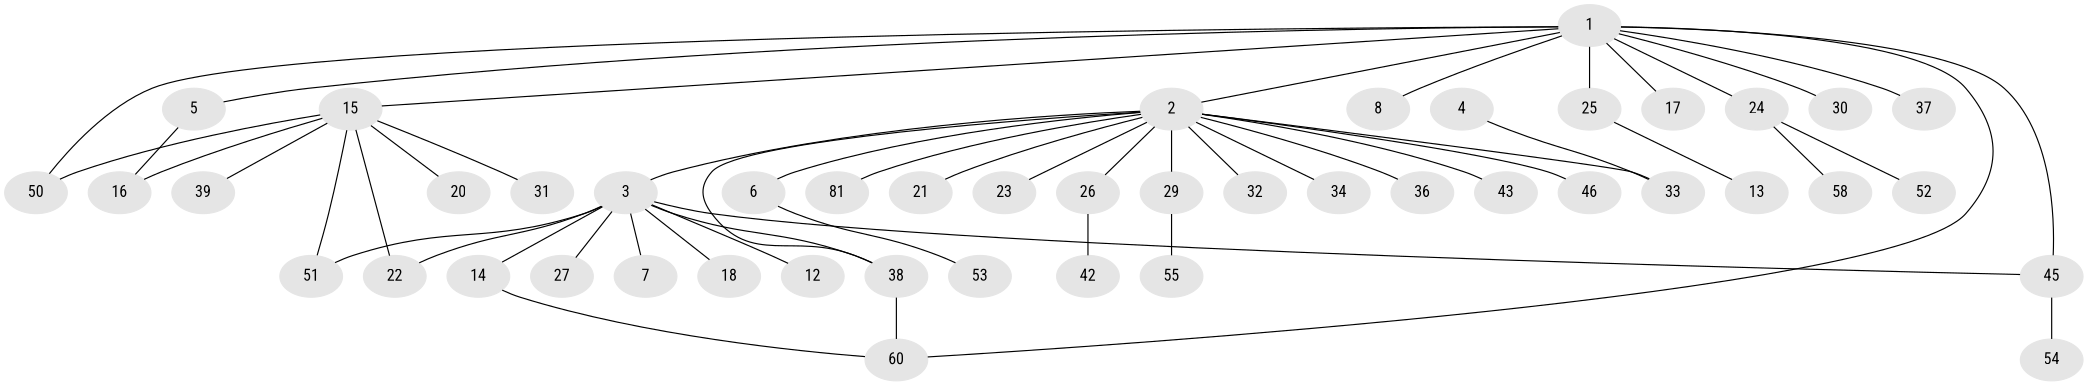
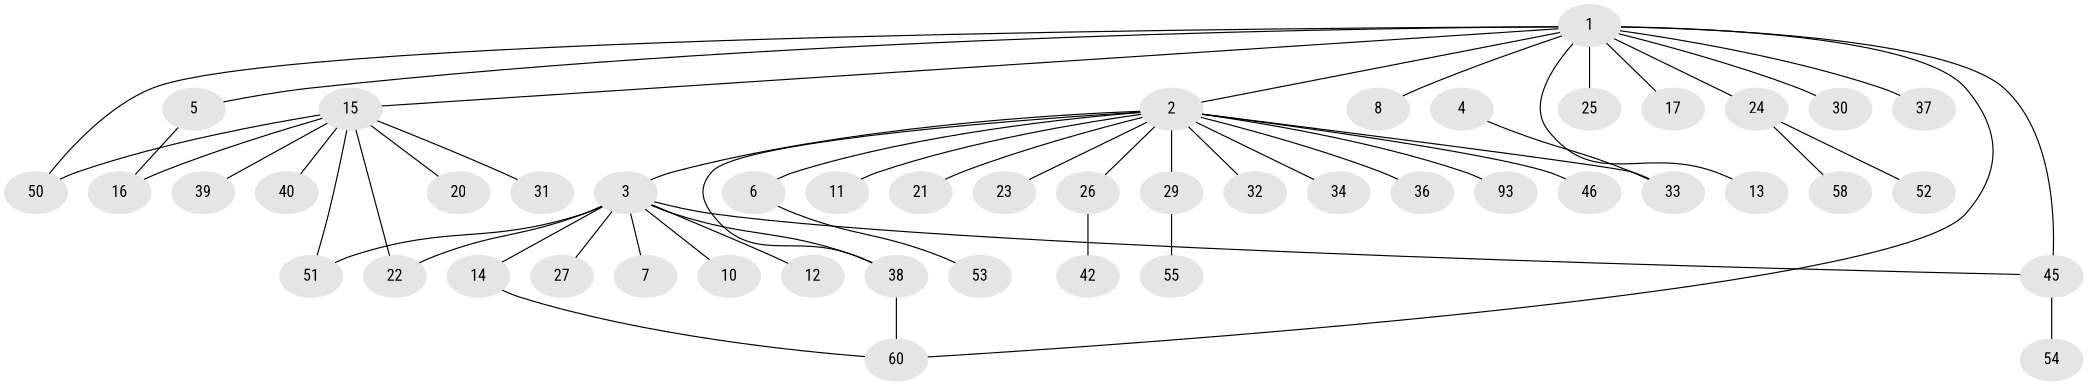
  graph {
    fontname="Roboto Condensed"
    node [color=gray90 fontname="Roboto Condensed" style=filled]
    edge [fontname="Roboto Condensed"]
    1 [super="+18"]
    2 [super="+9"]
    5 [super="+61"]
    8
    13
    15 [super="+28"]
    17
    24 [super="+48"]
    25
    30
    37
    45 [super="+49"]
    50
    60
    3 [super="+35"]
    6 [super="+44"]
-   11 [label=81]
+   11
    21
    23
    26 [super="+57"]
    29 [super="+59"]
    32
    33
    34
    36
    38 [super="+56"]
-   43
+   43 [label=93]
    46
    16 [super="+19"]
    22
    20
    31
    39
+   40
    51
    58
    52
    54
    7
-   10 [super="+41" label=18]
+   10 [super="+41"]
    12
    14
    27
    4 [super="+47"]
    53
    42
    55
    1 -- 2
    1 -- 5
    1 -- 8
-   25 -- 13
+   1 -- 13
    1 -- 15
    1 -- 17
    1 -- 24
    1 -- 25
    1 -- 30
    1 -- 37
    1 -- 45
    1 -- 50
    1 -- 60
    2 -- 3
    2 -- 6
    2 -- 11
    2 -- 21
    2 -- 23
    2 -- 26
    2 -- 29
    2 -- 32
    2 -- 33
    2 -- 34
    2 -- 36
    2 -- 38
    2 -- 43
    2 -- 46
    5 -- 16
    15 -- 50
    15 -- 16
    15 -- 22
    15 -- 20
    15 -- 31
    15 -- 39
+   15 -- 40
    15 -- 51
    24 -- 58
    24 -- 52
    45 -- 54
    3 -- 45
    3 -- 38
    3 -- 22
    3 -- 51
    3 -- 7
    3 -- 10
    3 -- 12
    3 -- 14
    3 -- 27
    6 -- 53
    26 -- 42
    29 -- 55
    38 -- 60
    14 -- 60
    4 -- 33
  }
